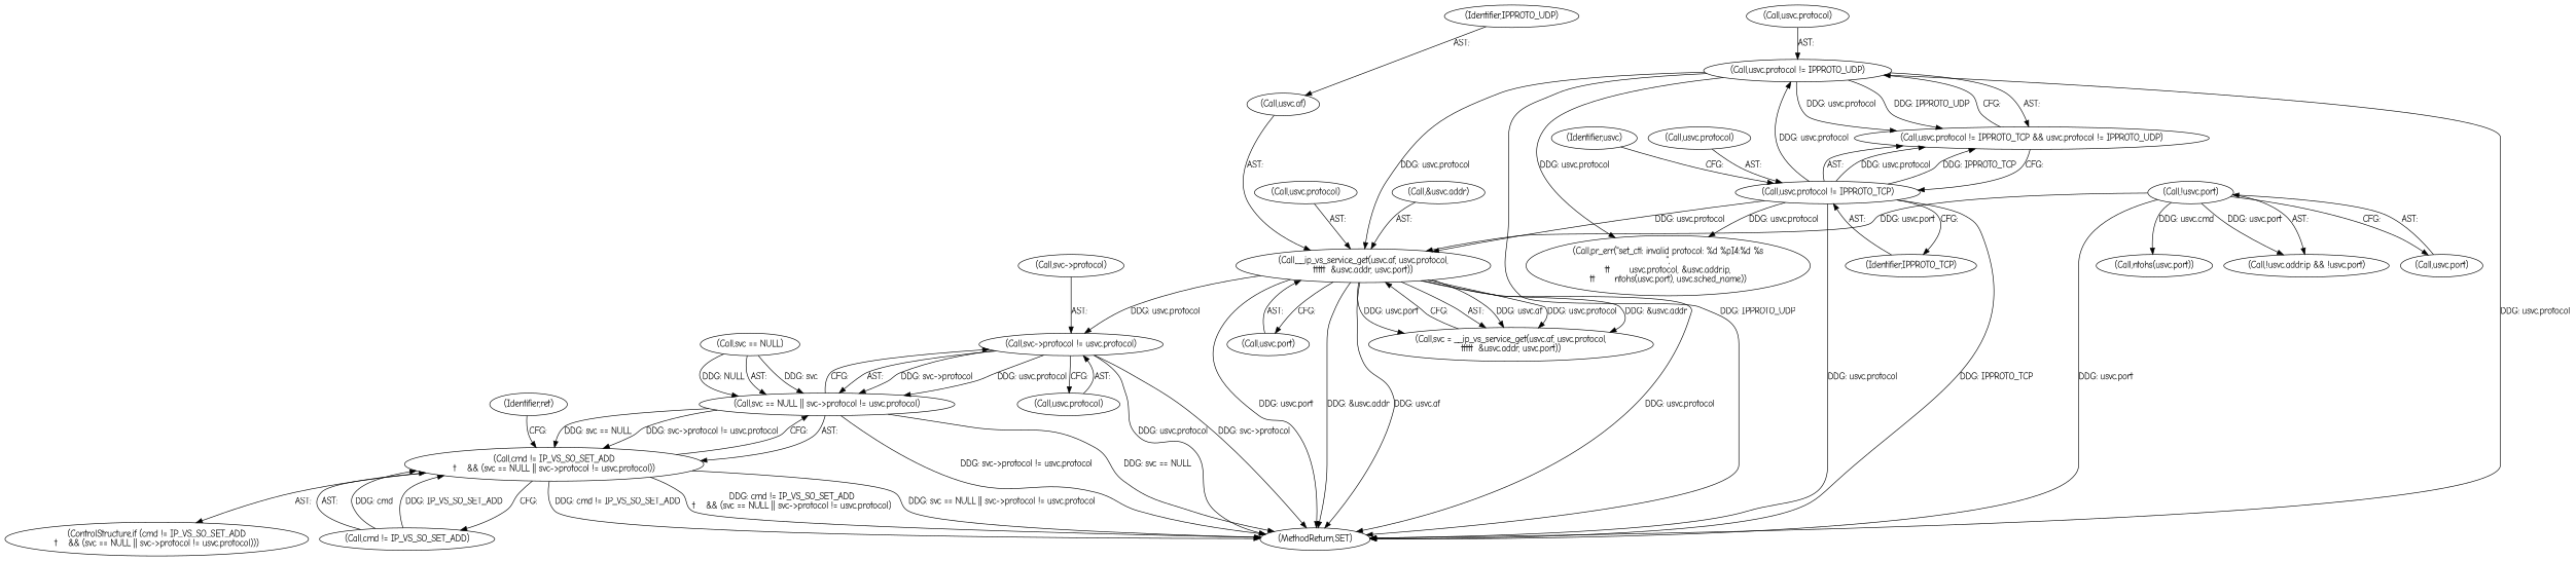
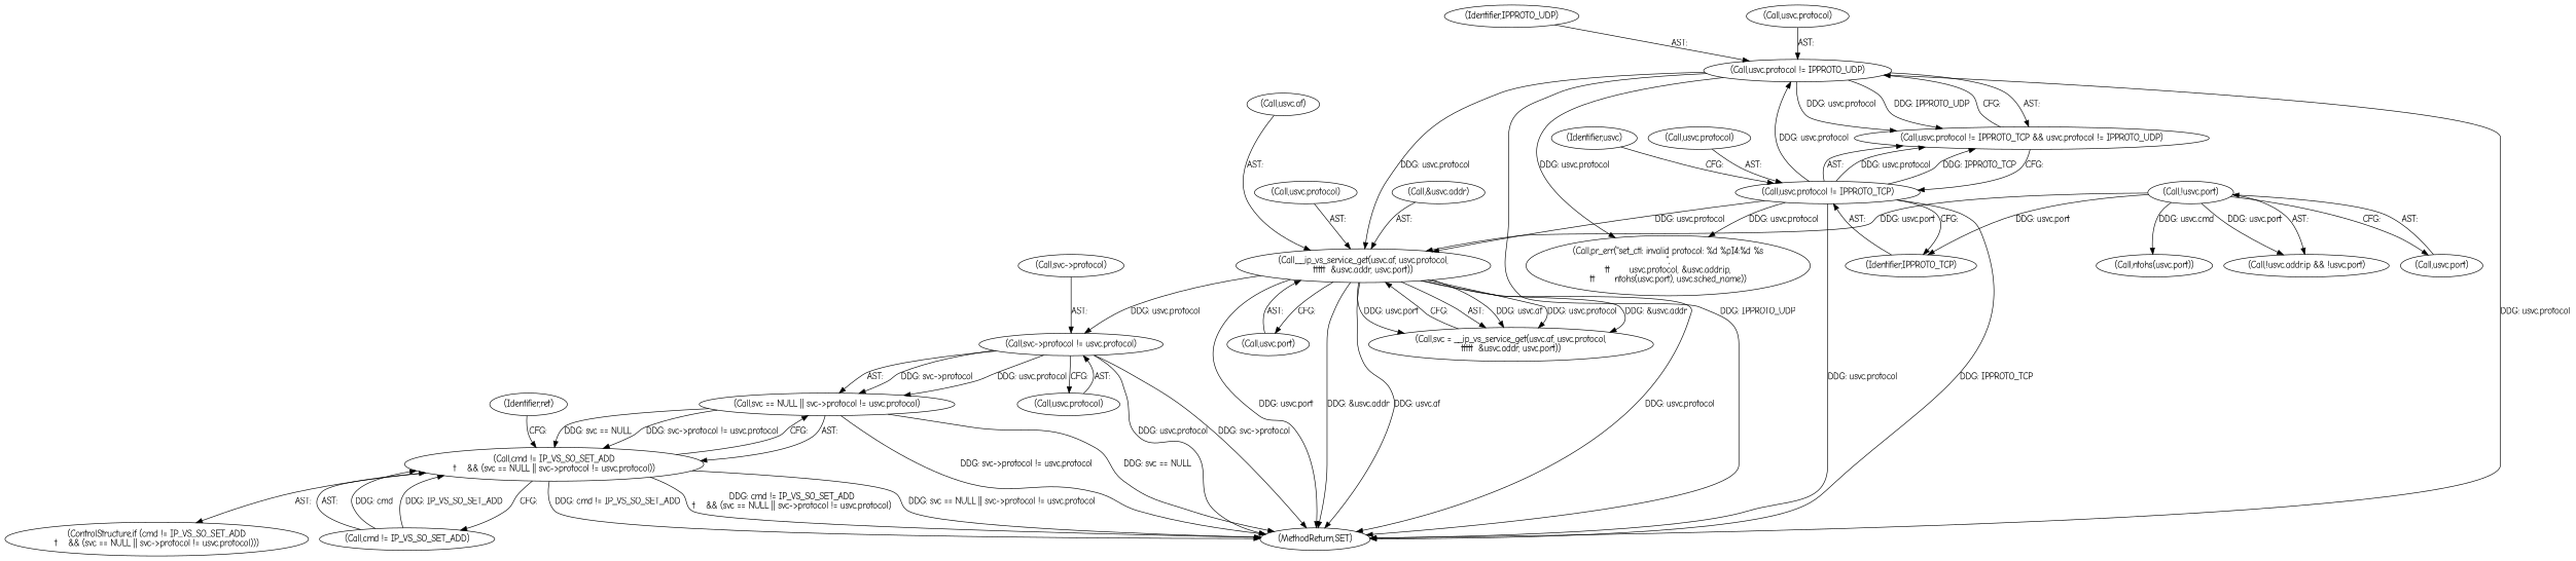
  digraph {
    fontname="Comic Neue"
    node [fontname="Comic Neue"]
    edge [fontname="Comic Neue"]
    n1 [label="(Call,svc->protocol != usvc.protocol)"]
    n2 [label="(Call,svc == NULL || svc->protocol != usvc.protocol)"]
    n3 [label="(MethodReturn,SET)"]
    n4 [label="(Call,usvc.protocol)"]
    n5 [label="(Call,cmd != IP_VS_SO_SET_ADD\n\t    && (svc == NULL || svc->protocol != usvc.protocol))"]
    n6 [label="(Call,usvc.protocol != IPPROTO_UDP)"]
    n7 [label="(Call,__ip_vs_service_get(usvc.af, usvc.protocol,\n\t\t\t\t\t  &usvc.addr, usvc.port))"]
    n8 [label="(Call,pr_err(\"set_ctl: invalid protocol: %d %pI4:%d %s\n\",\n\t\t       usvc.protocol, &usvc.addr.ip,\n\t\t       ntohs(usvc.port), usvc.sched_name))"]
    n9 [label="(Call,usvc.protocol != IPPROTO_TCP && usvc.protocol != IPPROTO_UDP)"]
    n10 [label="(Call,usvc.port)"]
    n11 [label="(Call,svc = __ip_vs_service_get(usvc.af, usvc.protocol,\n\t\t\t\t\t  &usvc.addr, usvc.port))"]
    n12 [label="(Identifier,IPPROTO_UDP)"]
    n13 [label="(Call,usvc.protocol != IPPROTO_TCP)"]
    n14 [label="(Identifier,IPPROTO_TCP)"]
    n15 [label="(Call,!usvc.port)"]
    n16 [label="(Call,ntohs(usvc.port))"]
    n17 [label="(Call,usvc.port)"]
    n18 [label="(Call,!usvc.addr.ip && !usvc.port)"]
    n19 [label="(Call,cmd != IP_VS_SO_SET_ADD)"]
    n20 [label="(ControlStructure,if (cmd != IP_VS_SO_SET_ADD\n\t    && (svc == NULL || svc->protocol != usvc.protocol)))"]
-   n21 [label="(Call,svc == NULL)"]
    n22 [label="(Call,&usvc.addr)"]
    n23 [label="(Call,usvc.protocol)"]
    n24 [label="(Identifier,usvc)"]
    n25 [label="(Call,usvc.af)"]
    n26 [label="(Call,usvc.protocol)"]
    n27 [label="(Identifier,ret)"]
    n28 [label="(Call,usvc.protocol)"]
    n29 [label="(Call,svc->protocol)"]
    n1 -> n2 [label="AST: "]
    n1 -> n2 [label="DDG: svc->protocol"]
    n1 -> n2 [label="DDG: usvc.protocol"]
    n1 -> n3 [label="DDG: usvc.protocol"]
    n1 -> n3 [label="DDG: svc->protocol"]
    n1 -> n4 [label="CFG: "]
-   n2 -> n1 [label="CFG: "]
    n2 -> n3 [label="DDG: svc == NULL"]
    n2 -> n3 [label="DDG: svc->protocol != usvc.protocol"]
    n2 -> n5 [label="AST: "]
    n2 -> n5 [label="DDG: svc == NULL"]
    n2 -> n5 [label="DDG: svc->protocol != usvc.protocol"]
    n4 -> n1 [label="AST: "]
    n5 -> n2 [label="CFG: "]
    n5 -> n3 [label="DDG: svc == NULL || svc->protocol != usvc.protocol"]
    n5 -> n3 [label="DDG: cmd != IP_VS_SO_SET_ADD"]
    n5 -> n3 [label="DDG: cmd != IP_VS_SO_SET_ADD\n\t    && (svc == NULL || svc->protocol != usvc.protocol)"]
    n5 -> n19 [label="CFG: "]
    n5 -> n20 [label="AST: "]
    n6 -> n3 [label="DDG: usvc.protocol"]
    n6 -> n3 [label="DDG: IPPROTO_UDP"]
    n6 -> n7 [label="DDG: usvc.protocol"]
    n6 -> n8 [label="DDG: usvc.protocol"]
    n6 -> n9 [label="AST: "]
    n6 -> n9 [label="DDG: usvc.protocol"]
    n6 -> n9 [label="DDG: IPPROTO_UDP"]
    n7 -> n1 [label="DDG: usvc.protocol"]
    n7 -> n3 [label="DDG: usvc.port"]
    n7 -> n3 [label="DDG: &usvc.addr"]
    n7 -> n3 [label="DDG: usvc.af"]
    n7 -> n3 [label="DDG: usvc.protocol"]
    n7 -> n10 [label="CFG: "]
    n7 -> n11 [label="AST: "]
    n7 -> n11 [label="DDG: usvc.af"]
    n7 -> n11 [label="DDG: usvc.protocol"]
    n7 -> n11 [label="DDG: &usvc.addr"]
    n7 -> n11 [label="DDG: usvc.port"]
    n9 -> n6 [label="CFG: "]
    n9 -> n13 [label="CFG: "]
    n10 -> n7 [label="AST: "]
    n11 -> n7 [label="CFG: "]
-   n12 -> n25 [label="AST: "]
+   n12 -> n6 [label="AST: "]
    n13 -> n3 [label="DDG: usvc.protocol"]
    n13 -> n3 [label="DDG: IPPROTO_TCP"]
    n13 -> n6 [label="DDG: usvc.protocol"]
    n13 -> n7 [label="DDG: usvc.protocol"]
    n13 -> n8 [label="DDG: usvc.protocol"]
    n13 -> n9 [label="AST: "]
    n13 -> n9 [label="DDG: usvc.protocol"]
    n13 -> n9 [label="DDG: IPPROTO_TCP"]
    n13 -> n14 [label="CFG: "]
    n14 -> n13 [label="AST: "]
-   n15 -> n3 [label="DDG: usvc.port"]
+   n15 -> n14 [label="DDG: usvc.port"]
    n15 -> n7 [label="DDG: usvc.port"]
    n15 -> n16 [label="DDG: usvc.cmd"]
    n15 -> n17 [label="CFG: "]
    n15 -> n18 [label="AST: "]
    n15 -> n18 [label="DDG: usvc.port"]
    n17 -> n15 [label="AST: "]
    n19 -> n5 [label="AST: "]
    n19 -> n5 [label="DDG: cmd"]
    n19 -> n5 [label="DDG: IP_VS_SO_SET_ADD"]
-   n21 -> n2 [label="AST: "]
-   n21 -> n2 [label="DDG: svc"]
-   n21 -> n2 [label="DDG: NULL"]
    n22 -> n7 [label="AST: "]
    n23 -> n6 [label="AST: "]
    n24 -> n13 [label="CFG: "]
    n25 -> n7 [label="AST: "]
    n26 -> n13 [label="AST: "]
    n27 -> n5 [label="CFG: "]
    n28 -> n7 [label="AST: "]
    n29 -> n1 [label="AST: "]
  }
